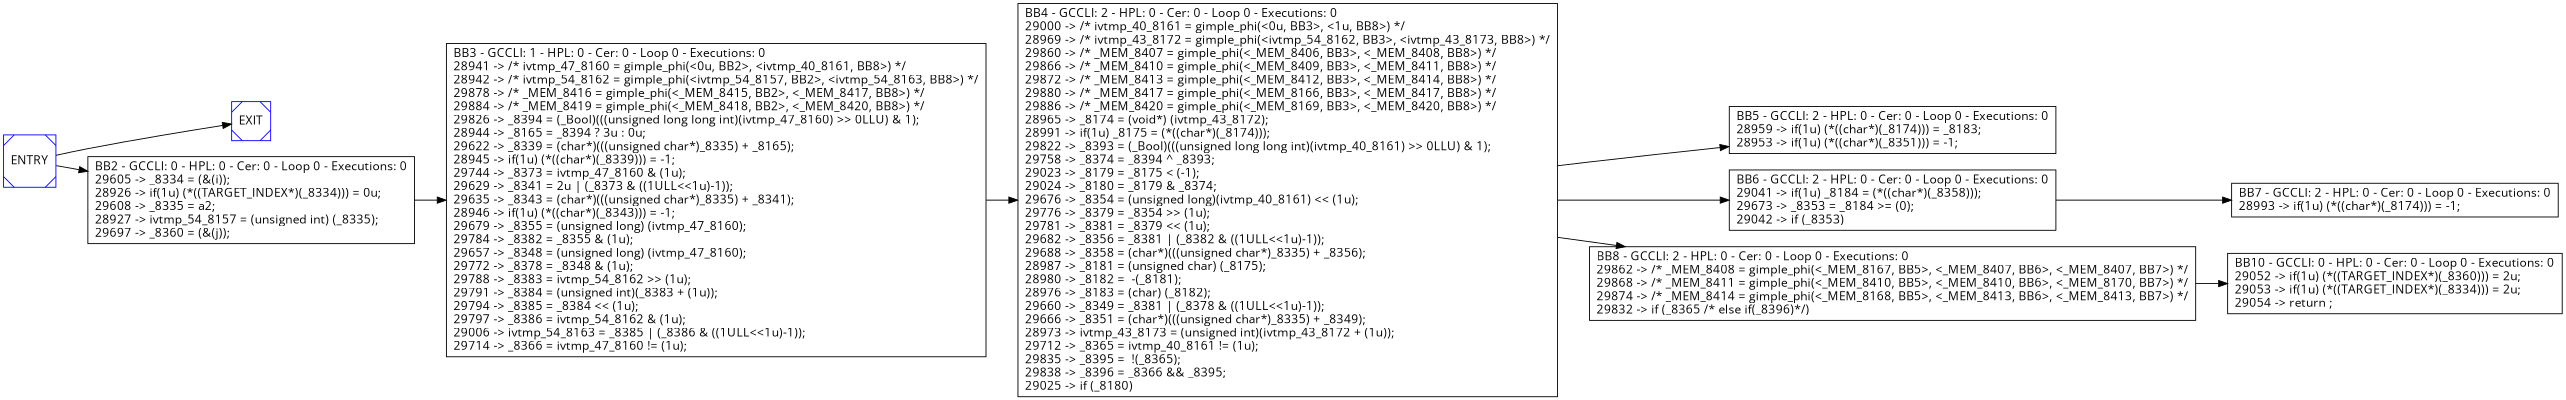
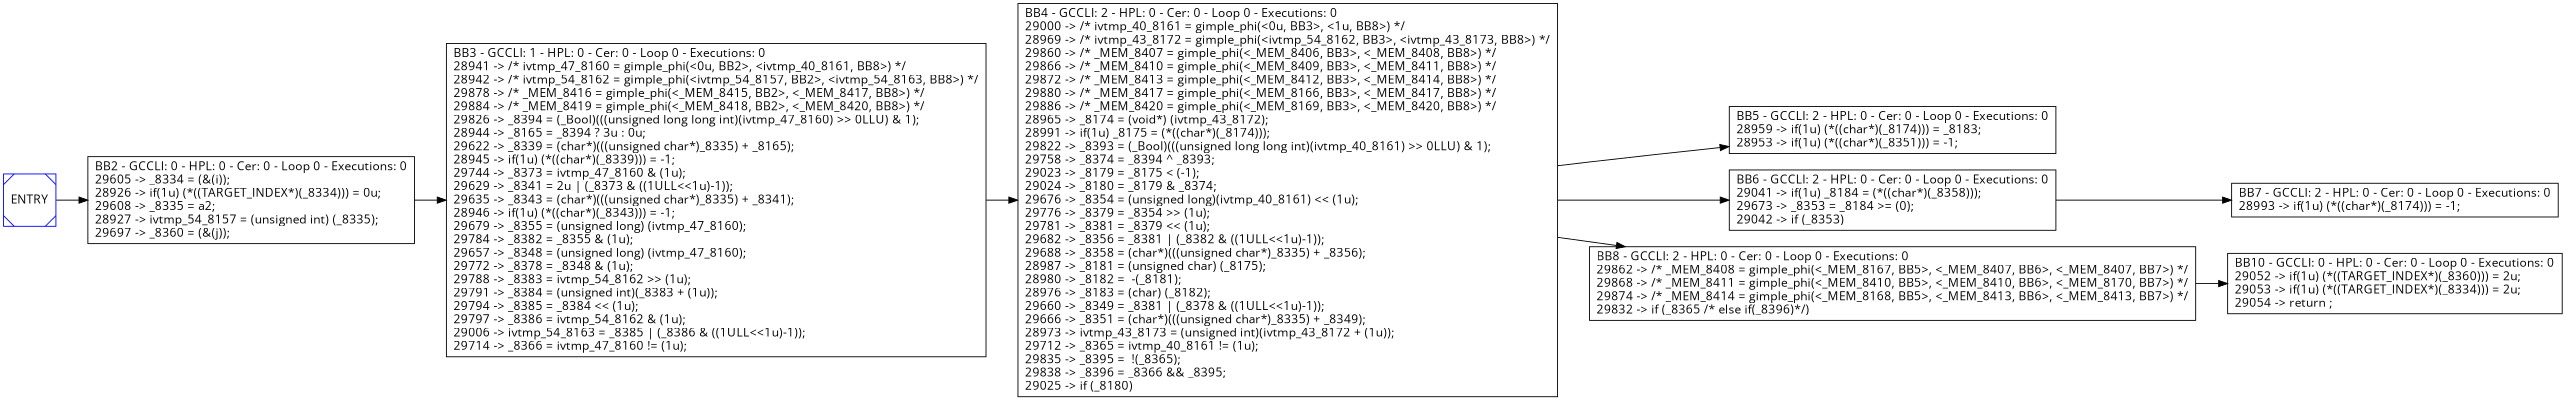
  digraph {
    rankdir=LR
    fontname="Open Sans"
    node [shape=box fontname="Open Sans"]
    edge [fontcolor=blue fontname="Open Sans"]
    n1 [color=blue label=ENTRY shape=Msquare]
-   n2 [color=blue label=EXIT shape=Msquare]
    n3 [label="BB2 - GCCLI: 0 - HPL: 0 - Cer: 0 - Loop 0 - Executions: 0\n29605 -> _8334 = (&(i));\l28926 -> if(1u) (*((TARGET_INDEX*)(_8334))) = 0u;\l29608 -> _8335 = a2;\l28927 -> ivtmp_54_8157 = (unsigned int) (_8335);\l29697 -> _8360 = (&(j));\l"]
    n4 [label="BB3 - GCCLI: 1 - HPL: 0 - Cer: 0 - Loop 0 - Executions: 0\l28941 -> /* ivtmp_47_8160 = gimple_phi(<0u, BB2>, <ivtmp_40_8161, BB8>) */\l28942 -> /* ivtmp_54_8162 = gimple_phi(<ivtmp_54_8157, BB2>, <ivtmp_54_8163, BB8>) */\l29878 -> /* _MEM_8416 = gimple_phi(<_MEM_8415, BB2>, <_MEM_8417, BB8>) */\l29884 -> /* _MEM_8419 = gimple_phi(<_MEM_8418, BB2>, <_MEM_8420, BB8>) */\l29826 -> _8394 = (_Bool)(((unsigned long long int)(ivtmp_47_8160) >> 0LLU) & 1);\l28944 -> _8165 = _8394 ? 3u : 0u;\l29622 -> _8339 = (char*)(((unsigned char*)_8335) + _8165);\l28945 -> if(1u) (*((char*)(_8339))) = -1;\l29744 -> _8373 = ivtmp_47_8160 & (1u);\l29629 -> _8341 = 2u | (_8373 & ((1ULL<<1u)-1));\l29635 -> _8343 = (char*)(((unsigned char*)_8335) + _8341);\l28946 -> if(1u) (*((char*)(_8343))) = -1;\l29679 -> _8355 = (unsigned long) (ivtmp_47_8160);\l29784 -> _8382 = _8355 & (1u);\l29657 -> _8348 = (unsigned long) (ivtmp_47_8160);\l29772 -> _8378 = _8348 & (1u);\l29788 -> _8383 = ivtmp_54_8162 >> (1u);\l29791 -> _8384 = (unsigned int)(_8383 + (1u));\l29794 -> _8385 = _8384 << (1u);\l29797 -> _8386 = ivtmp_54_8162 & (1u);\l29006 -> ivtmp_54_8163 = _8385 | (_8386 & ((1ULL<<1u)-1));\l29714 -> _8366 = ivtmp_47_8160 != (1u);\l"]
    n5 [label="BB4 - GCCLI: 2 - HPL: 0 - Cer: 0 - Loop 0 - Executions: 0\l29000 -> /* ivtmp_40_8161 = gimple_phi(<0u, BB3>, <1u, BB8>) */\l28969 -> /* ivtmp_43_8172 = gimple_phi(<ivtmp_54_8162, BB3>, <ivtmp_43_8173, BB8>) */\l29860 -> /* _MEM_8407 = gimple_phi(<_MEM_8406, BB3>, <_MEM_8408, BB8>) */\l29866 -> /* _MEM_8410 = gimple_phi(<_MEM_8409, BB3>, <_MEM_8411, BB8>) */\l29872 -> /* _MEM_8413 = gimple_phi(<_MEM_8412, BB3>, <_MEM_8414, BB8>) */\l29880 -> /* _MEM_8417 = gimple_phi(<_MEM_8166, BB3>, <_MEM_8417, BB8>) */\l29886 -> /* _MEM_8420 = gimple_phi(<_MEM_8169, BB3>, <_MEM_8420, BB8>) */\l28965 -> _8174 = (void*) (ivtmp_43_8172);\l28991 -> if(1u) _8175 = (*((char*)(_8174)));\l29822 -> _8393 = (_Bool)(((unsigned long long int)(ivtmp_40_8161) >> 0LLU) & 1);\l29758 -> _8374 = _8394 ^ _8393;\l29023 -> _8179 = _8175 < (-1);\l29024 -> _8180 = _8179 & _8374;\l29676 -> _8354 = (unsigned long)(ivtmp_40_8161) << (1u);\l29776 -> _8379 = _8354 >> (1u);\l29781 -> _8381 = _8379 << (1u);\l29682 -> _8356 = _8381 | (_8382 & ((1ULL<<1u)-1));\l29688 -> _8358 = (char*)(((unsigned char*)_8335) + _8356);\l28987 -> _8181 = (unsigned char) (_8175);\l28980 -> _8182 =  -(_8181);\l28976 -> _8183 = (char) (_8182);\l29660 -> _8349 = _8381 | (_8378 & ((1ULL<<1u)-1));\l29666 -> _8351 = (char*)(((unsigned char*)_8335) + _8349);\l28973 -> ivtmp_43_8173 = (unsigned int)(ivtmp_43_8172 + (1u));\l29712 -> _8365 = ivtmp_40_8161 != (1u);\l29835 -> _8395 =  !(_8365);\l29838 -> _8396 = _8366 && _8395;\l29025 -> if (_8180)\l"]
    n6 [label="BB5 - GCCLI: 2 - HPL: 0 - Cer: 0 - Loop 0 - Executions: 0\n28959 -> if(1u) (*((char*)(_8174))) = _8183;\l28953 -> if(1u) (*((char*)(_8351))) = -1;\l"]
    n7 [label="BB6 - GCCLI: 2 - HPL: 0 - Cer: 0 - Loop 0 - Executions: 0\n29041 -> if(1u) _8184 = (*((char*)(_8358)));\l29673 -> _8353 = _8184 >= (0);\l29042 -> if (_8353)\l"]
    n8 [label="BB8 - GCCLI: 2 - HPL: 0 - Cer: 0 - Loop 0 - Executions: 0\l29862 -> /* _MEM_8408 = gimple_phi(<_MEM_8167, BB5>, <_MEM_8407, BB6>, <_MEM_8407, BB7>) */\l29868 -> /* _MEM_8411 = gimple_phi(<_MEM_8410, BB5>, <_MEM_8410, BB6>, <_MEM_8170, BB7>) */\l29874 -> /* _MEM_8414 = gimple_phi(<_MEM_8168, BB5>, <_MEM_8413, BB6>, <_MEM_8413, BB7>) */\l29832 -> if (_8365 /* else if(_8396)*/)\l"]
    n9 [label="BB7 - GCCLI: 2 - HPL: 0 - Cer: 0 - Loop 0 - Executions: 0\n28993 -> if(1u) (*((char*)(_8174))) = -1;\l"]
    n10 [label="BB10 - GCCLI: 0 - HPL: 0 - Cer: 0 - Loop 0 - Executions: 0\n29052 -> if(1u) (*((TARGET_INDEX*)(_8360))) = 2u;\l29053 -> if(1u) (*((TARGET_INDEX*)(_8334))) = 2u;\l29054 -> return ;\l"]
-   n1 -> n2
    n1 -> n3
    n3 -> n4
    n4 -> n5
    n5 -> n6
    n5 -> n7
    n5 -> n8
    n7 -> n9
    n8 -> n10
  }
